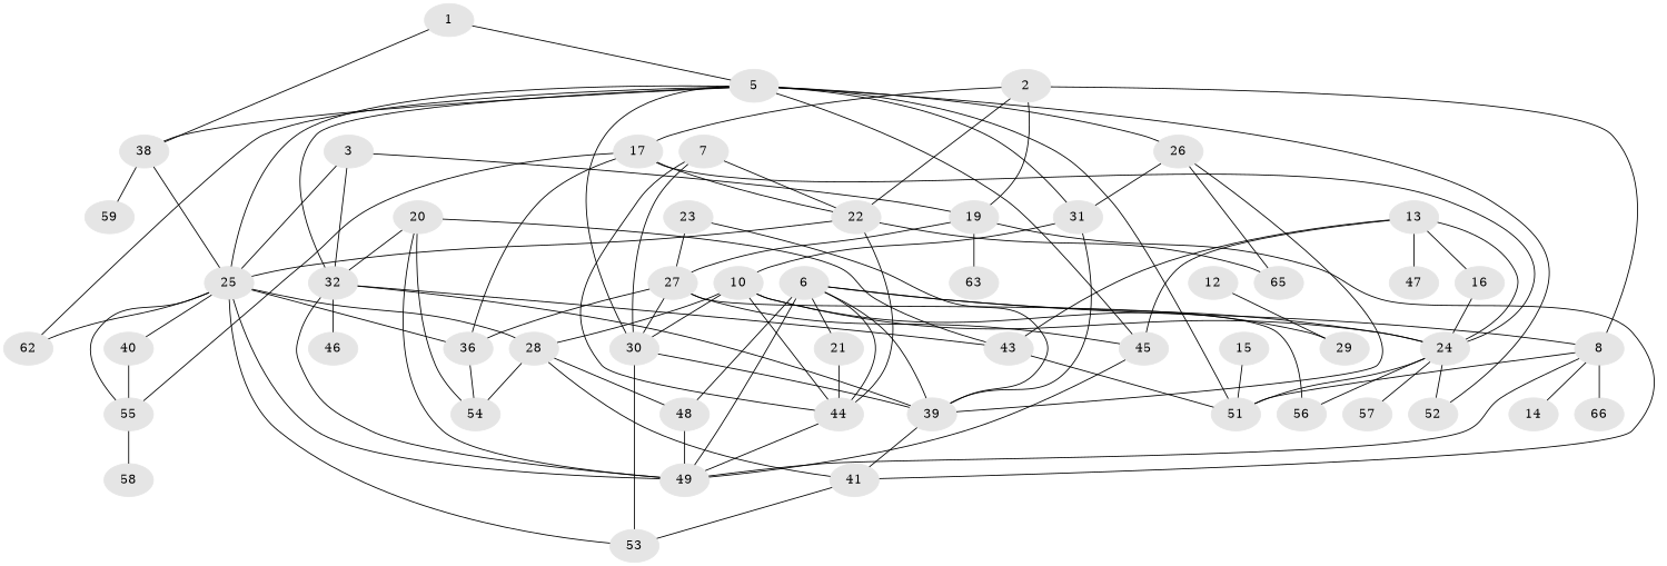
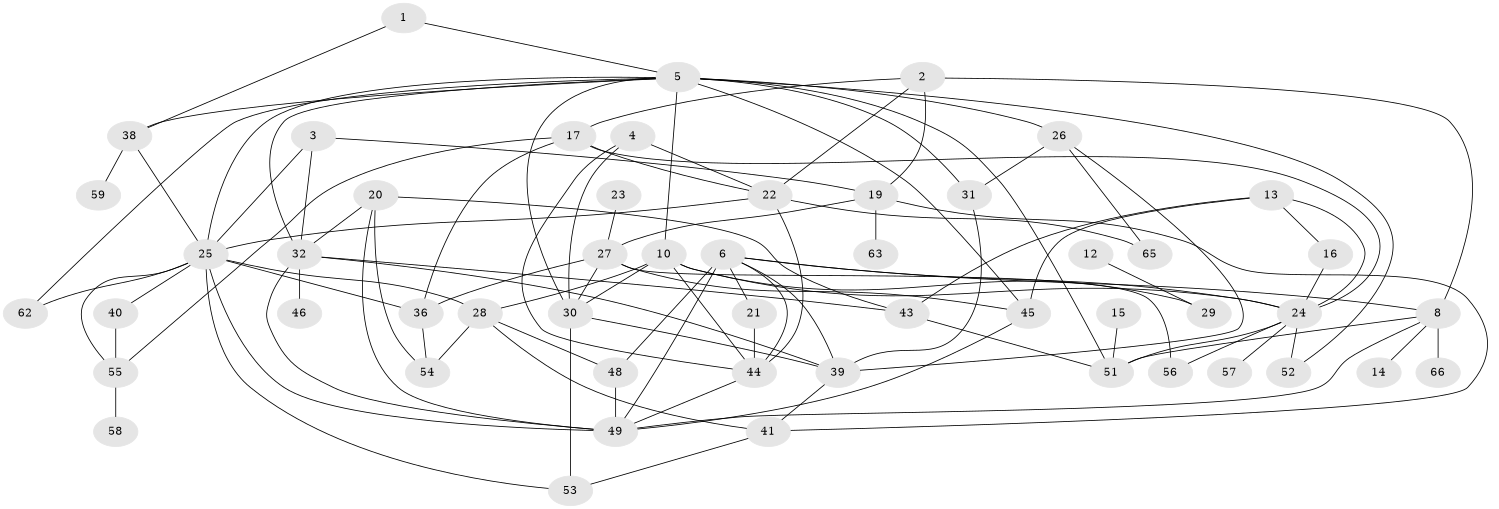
  graph {
    node [color=gray90 style=filled]
    edge [weight=1.0]
    1
    5
    38
    25
    32
    30
    10
    26
    31
    45
    51
    52
    62
    49
    28
    36
    55
    n18 [label=40]
    53
    59
    2
    8
    17
    19
    22
    14
    66
    24
    27
    41
    63
    44
    65
    3
    39
    43
    46
-   4 [label=7]
+   4
    29
    6
    21
    48
    56
    57
    54
    n46 [label=15]
    12
    13
    16
-   47
    58
    20
    23
    1 -- 5
    1 -- 38
    5 -- 38 [weight=2.0]
    5 -- 25
    5 -- 32
    5 -- 30
-   31 -- 10
+   5 -- 10
    5 -- 26 [weight=3.0]
    5 -- 31
    5 -- 45
    5 -- 51
    5 -- 52
    5 -- 62
    38 -- 25
    38 -- 59
    25 -- 62
    25 -- 49 [weight=2.0]
    25 -- 28
    25 -- 36
    25 -- 55
    25 -- n18
    25 -- 53
    32 -- 49
    32 -- 39
    32 -- 43
    32 -- 46
    30 -- 53
    30 -- 39 [weight=2.0]
    10 -- 30
    10 -- 28
    10 -- 24
    10 -- 44
    10 -- 29
    26 -- 31
    26 -- 65
    26 -- 39
    31 -- 39
    45 -- 49
    28 -- 41
    28 -- 48
    28 -- 54 [weight=2.0]
    36 -- 54
    55 -- 58
    n18 -- 55
    2 -- 8
    2 -- 17
    2 -- 19
    2 -- 22
    8 -- 51
    8 -- 49
    8 -- 14
    8 -- 66
    17 -- 36
    17 -- 55
    17 -- 22
    17 -- 24
    19 -- 27
    19 -- 41
    19 -- 63
    22 -- 25
    22 -- 44
    22 -- 65
    24 -- 51
    24 -- 52
    24 -- 56
    24 -- 57
    27 -- 30
    27 -- 45
    27 -- 36
    27 -- 56
    41 -- 53
    44 -- 49
    3 -- 25
    3 -- 32
    3 -- 19
    39 -- 41
    43 -- 51
    4 -- 30
    4 -- 22
    4 -- 44
    6 -- 49
    6 -- 8
    6 -- 24 [weight=2.0]
    6 -- 44
    6 -- 39
    6 -- 21
    6 -- 48
    21 -- 44
    48 -- 49
    n46 -- 51
    12 -- 29
    13 -- 45
    13 -- 24
    13 -- 43
    13 -- 16
-   13 -- 47
    16 -- 24
    20 -- 32
    20 -- 49
    20 -- 43
    20 -- 54
    23 -- 27
-   23 -- 39
  }
